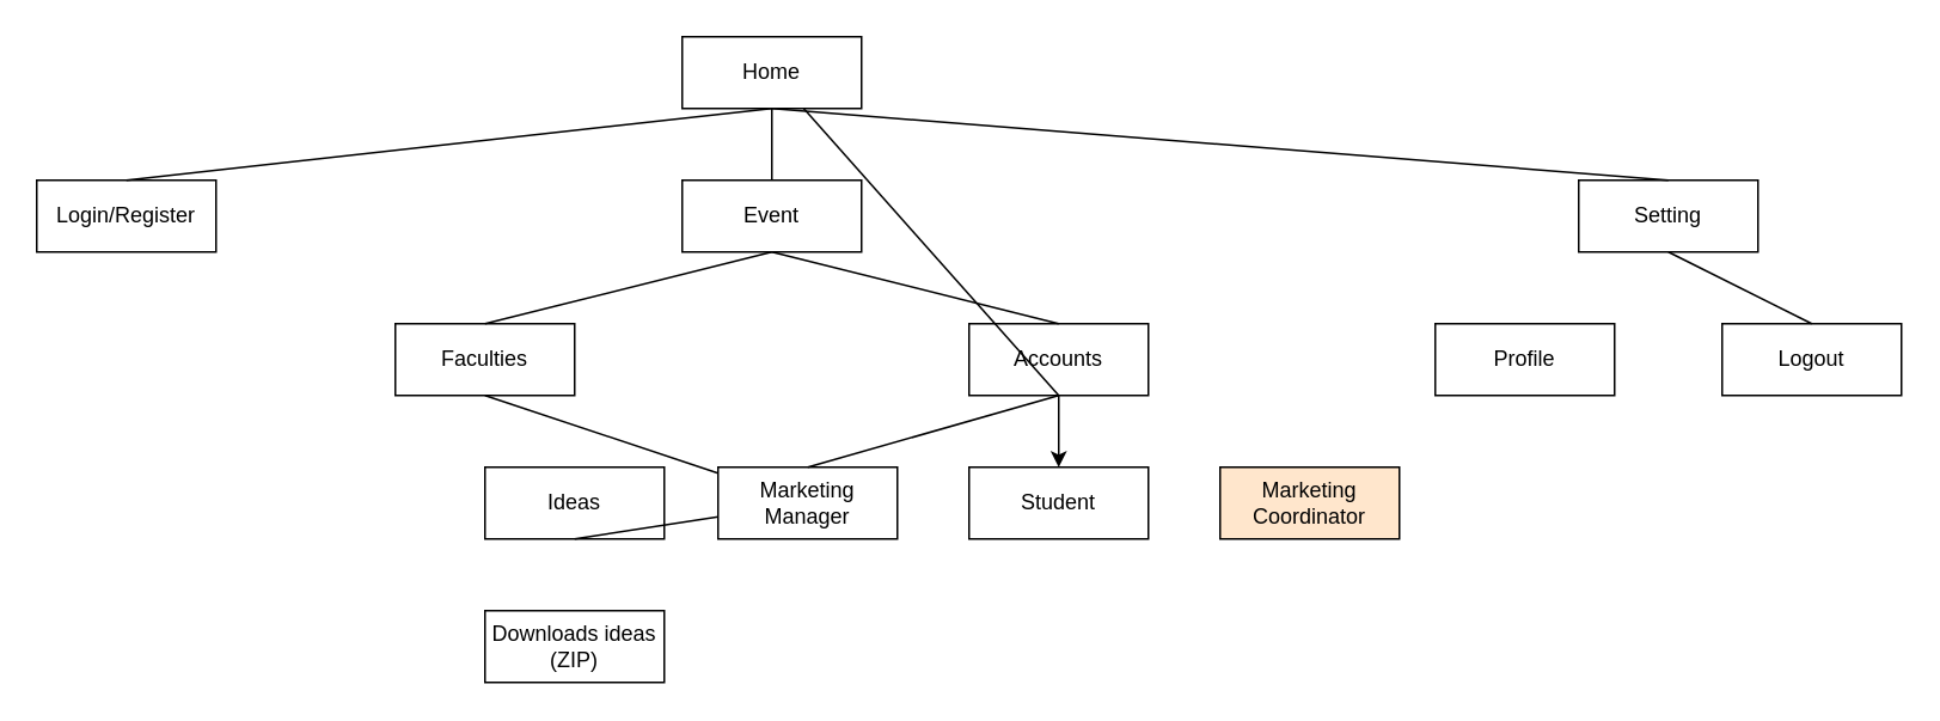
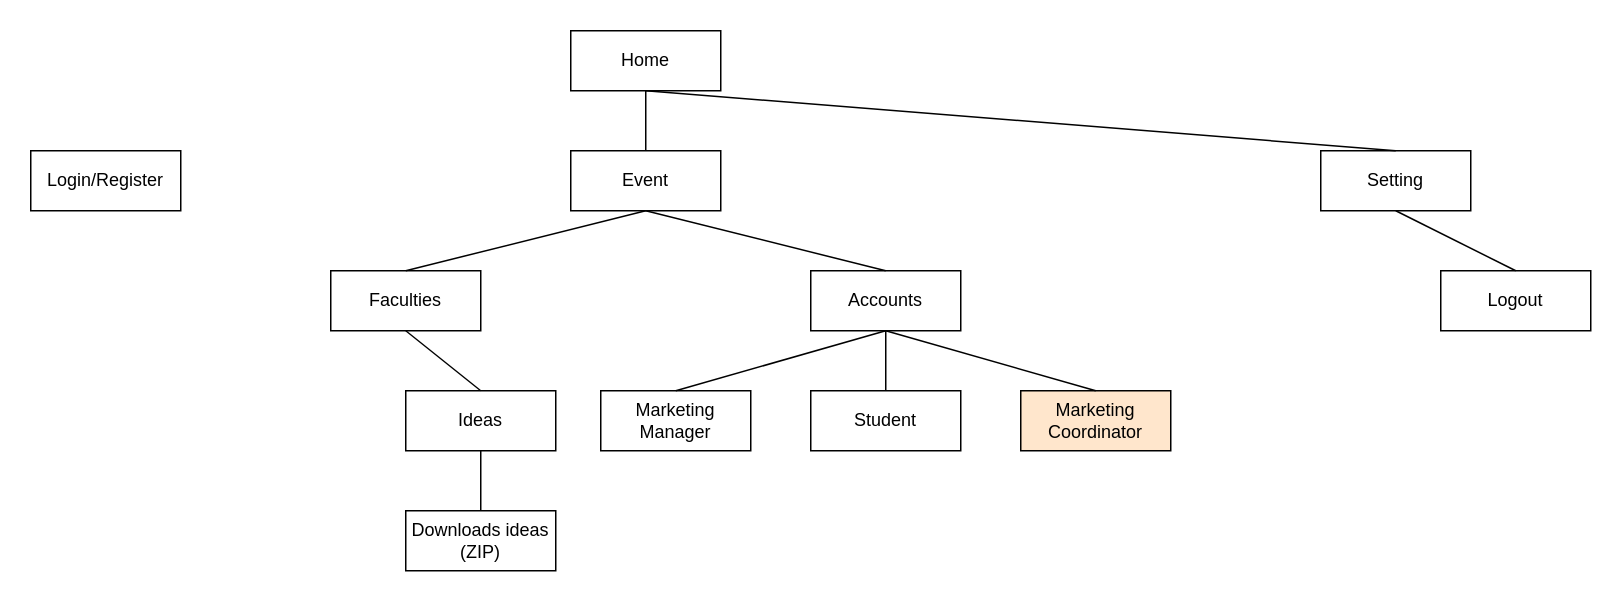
  <mxCell id="0" />
  <mxCell id="1" parent="0" />
  <mxCell id="2" value="Home" style="whiteSpace=wrap;html=1;align=center;" parent="1" vertex="1"><mxGeometry x="380" y="20" width="100" height="40" as="geometry" /></mxCell>
  <mxCell id="3" value="Event" style="whiteSpace=wrap;html=1;align=center;" parent="1" vertex="1"><mxGeometry x="380" y="100" width="100" height="40" as="geometry" /></mxCell>
  <mxCell id="4" value="Setting" style="whiteSpace=wrap;html=1;align=center;" parent="1" vertex="1"><mxGeometry x="880" y="100" width="100" height="40" as="geometry" /></mxCell>
  <mxCell id="5" value="Login/Register" style="whiteSpace=wrap;html=1;align=center;" parent="1" vertex="1"><mxGeometry y="100" width="100" height="40" as="geometry" x="20" /></mxCell>
  <mxCell id="6" value="Accounts" style="whiteSpace=wrap;html=1;align=center;" parent="1" vertex="1"><mxGeometry x="540" y="180" width="100" height="40" as="geometry" /></mxCell>
  <mxCell id="7" value="Marketing Manager" style="whiteSpace=wrap;html=1;align=center;" parent="1" vertex="1"><mxGeometry x="400" y="260" width="100" height="40" as="geometry" /></mxCell>
  <mxCell id="8" value="Marketing Coordinator" style="whiteSpace=wrap;html=1;align=center;fillColor=#ffe6cc;" parent="1" vertex="1"><mxGeometry x="680" y="260" width="100" height="40" as="geometry" /></mxCell>
  <mxCell id="9" value="Student" style="whiteSpace=wrap;html=1;align=center;" parent="1" vertex="1"><mxGeometry x="540" y="260" width="100" height="40" as="geometry" /></mxCell>
  <mxCell id="10" value="Faculties" style="whiteSpace=wrap;html=1;align=center;" parent="1" vertex="1"><mxGeometry x="220" y="180" width="100" height="40" as="geometry" /></mxCell>
- <mxCell id="11" value="" style="endArrow=none;html=1;rounded=0;exitX=0.5;exitY=1;exitDx=0;exitDy=0;entryX=0.5;entryY=0;entryDx=0;entryDy=0;" parent="1" source="2" target="5" edge="1"><mxGeometry width="50" height="50" relative="1" as="geometry"><mxPoint x="260" y="20" as="sourcePoint" /><mxPoint x="310" y="-30" as="targetPoint" /></mxGeometry></mxCell>
  <mxCell id="12" value="" style="endArrow=none;html=1;rounded=0;exitX=0.5;exitY=1;exitDx=0;exitDy=0;entryX=0.5;entryY=0;entryDx=0;entryDy=0;" parent="1" source="2" target="4" edge="1"><mxGeometry width="50" height="50" relative="1" as="geometry"><mxPoint x="150" y="0" as="sourcePoint" /><mxPoint x="200" y="-50" as="targetPoint" /></mxGeometry></mxCell>
  <mxCell id="13" value="" style="endArrow=none;html=1;rounded=0;exitX=0.5;exitY=1;exitDx=0;exitDy=0;entryX=0.5;entryY=0;entryDx=0;entryDy=0;" parent="1" source="2" target="3" edge="1"><mxGeometry width="50" height="50" relative="1" as="geometry"><mxPoint x="150" y="0" as="sourcePoint" /><mxPoint x="200" y="-50" as="targetPoint" /></mxGeometry></mxCell>
  <mxCell id="14" value="" style="endArrow=none;html=1;rounded=0;exitX=0.5;exitY=1;exitDx=0;exitDy=0;entryX=0.5;entryY=0;entryDx=0;entryDy=0;" parent="1" source="3" edge="1"><mxGeometry width="50" height="50" relative="1" as="geometry"><mxPoint x="150" y="0" as="sourcePoint" /><mxPoint x="270" y="180" as="targetPoint" /></mxGeometry></mxCell>
  <mxCell id="15" value="" style="endArrow=none;html=1;rounded=0;exitX=0.5;exitY=1;exitDx=0;exitDy=0;entryX=0.5;entryY=0;entryDx=0;entryDy=0;" parent="1" source="3" target="6" edge="1"><mxGeometry width="50" height="50" relative="1" as="geometry"><mxPoint x="160" y="10" as="sourcePoint" /><mxPoint x="210" y="-40" as="targetPoint" /></mxGeometry></mxCell>
  <mxCell id="16" value="" style="endArrow=none;html=1;rounded=0;exitX=0.5;exitY=1;exitDx=0;exitDy=0;entryX=0.5;entryY=0;entryDx=0;entryDy=0;" parent="1" source="6" target="7" edge="1"><mxGeometry width="50" height="50" relative="1" as="geometry"><mxPoint x="170" y="20" as="sourcePoint" /><mxPoint x="220" y="-30" as="targetPoint" /></mxGeometry></mxCell>
- <mxCell id="17" value="" style="endArrow=classic;html=1;rounded=0;exitX=0.5;exitY=1;exitDx=0;exitDy=0;entryX=0.5;entryY=0;entryDx=0;entryDy=0;" parent="1" source="6" target="9" edge="1"><mxGeometry width="50" height="50" relative="1" as="geometry"><mxPoint x="180" y="30" as="sourcePoint" /><mxPoint x="230" y="-20" as="targetPoint" /></mxGeometry></mxCell>
- <mxCell id="18" value="" style="endArrow=none;html=1;rounded=0;exitX=0.5;exitY=1;exitDx=0;exitDy=0;" parent="1" source="6" target="2" edge="1"><mxGeometry width="50" height="50" relative="1" as="geometry"><mxPoint x="190" y="40" as="sourcePoint" /><mxPoint x="240" y="-10" as="targetPoint" /></mxGeometry></mxCell>
- <mxCell id="19" value="Profile" style="whiteSpace=wrap;html=1;align=center;" parent="1" vertex="1"><mxGeometry x="800" y="180" width="100" height="40" as="geometry" /></mxCell>
+ <mxCell id="17" value="" style="endArrow=none;html=1;rounded=0;exitX=0.5;exitY=1;exitDx=0;exitDy=0;entryX=0.5;entryY=0;entryDx=0;entryDy=0;" parent="1" source="6" target="9" edge="1"><mxGeometry width="50" height="50" relative="1" as="geometry"><mxPoint x="180" y="30" as="sourcePoint" /><mxPoint x="230" y="-20" as="targetPoint" /></mxGeometry></mxCell>
+ <mxCell id="18" value="" style="endArrow=none;html=1;rounded=0;exitX=0.5;exitY=1;exitDx=0;exitDy=0;entryX=0.5;entryY=0;entryDx=0;entryDy=0;" parent="1" source="6" target="8" edge="1"><mxGeometry width="50" height="50" relative="1" as="geometry"><mxPoint x="190" y="40" as="sourcePoint" /><mxPoint x="240" y="-10" as="targetPoint" /></mxGeometry></mxCell>
  <mxCell id="20" value="Logout" style="whiteSpace=wrap;html=1;align=center;" parent="1" vertex="1"><mxGeometry x="960" y="180" width="100" height="40" as="geometry" /></mxCell>
  <mxCell id="21" value="" style="endArrow=none;html=1;rounded=0;exitX=0.5;exitY=1;exitDx=0;exitDy=0;entryX=0.5;entryY=0;entryDx=0;entryDy=0;" parent="1" source="4" target="20" edge="1"><mxGeometry width="50" height="50" relative="1" as="geometry"><mxPoint x="930" y="-30" as="sourcePoint" /><mxPoint x="980" y="-80" as="targetPoint" /></mxGeometry></mxCell>
  <mxCell id="22" value="Ideas" style="whiteSpace=wrap;html=1;align=center;" parent="1" vertex="1"><mxGeometry x="270" y="260" width="100" height="40" as="geometry" /></mxCell>
- <mxCell id="23" value="" style="endArrow=none;html=1;rounded=0;exitX=0.5;exitY=1;exitDx=0;exitDy=0;" parent="1" source="10" target="7" edge="1"><mxGeometry width="50" height="50" relative="1" as="geometry"><mxPoint x="80" y="190" as="sourcePoint" /><mxPoint x="130" y="140" as="targetPoint" /></mxGeometry></mxCell>
+ <mxCell id="23" value="" style="endArrow=none;html=1;rounded=0;exitX=0.5;exitY=1;exitDx=0;exitDy=0;entryX=0.5;entryY=0;entryDx=0;entryDy=0;" parent="1" source="10" target="22" edge="1"><mxGeometry width="50" height="50" relative="1" as="geometry"><mxPoint x="80" y="190" as="sourcePoint" /><mxPoint x="130" y="140" as="targetPoint" /></mxGeometry></mxCell>
  <mxCell id="24" value="Downloads ideas (ZIP)" style="whiteSpace=wrap;html=1;align=center;" parent="1" vertex="1"><mxGeometry x="270" y="340" width="100" height="40" as="geometry" /></mxCell>
- <mxCell id="25" value="" style="endArrow=none;html=1;rounded=0;exitX=0.5;exitY=1;exitDx=0;exitDy=0;" parent="1" source="22" target="7" edge="1"><mxGeometry width="50" height="50" relative="1" as="geometry"><mxPoint x="30" y="290" as="sourcePoint" /><mxPoint x="80" y="240" as="targetPoint" /></mxGeometry></mxCell>
+ <mxCell id="25" value="" style="endArrow=none;html=1;rounded=0;exitX=0.5;exitY=1;exitDx=0;exitDy=0;entryX=0.5;entryY=0;entryDx=0;entryDy=0;" parent="1" source="22" target="24" edge="1"><mxGeometry width="50" height="50" relative="1" as="geometry"><mxPoint x="30" y="290" as="sourcePoint" /><mxPoint x="80" y="240" as="targetPoint" /></mxGeometry></mxCell>
